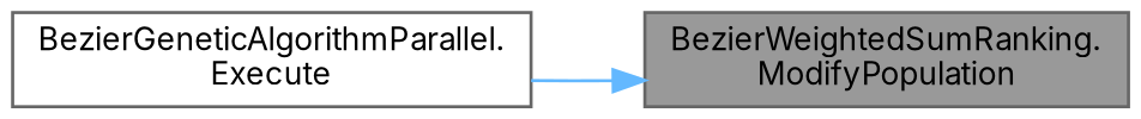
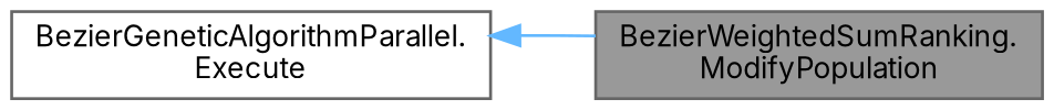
  digraph {
    rankdir=RL
    fontname=Inter
    node [fontname=Inter fontsize=10 shape=box style=filled]
    n1 [color=gray40 fillcolor=grey60 fontcolor=black height=0.2 label="BezierWeightedSumRanking.\lModifyPopulation" width=0.4]
    n2 [color=grey40 fillcolor=white height=0.2 label="BezierGeneticAlgorithmParallel.\lExecute" width=0.4]
-   n1 -> n2 [color=steelblue1 dir=back fontname=Inter fontsize=10 labelfontname=Helvetica labelfontsize=10 style=solid]
+   n2 -> n1 [color=steelblue1 dir=back fontname=Inter fontsize=10 labelfontname=Helvetica labelfontsize=10 style=solid]
  }
